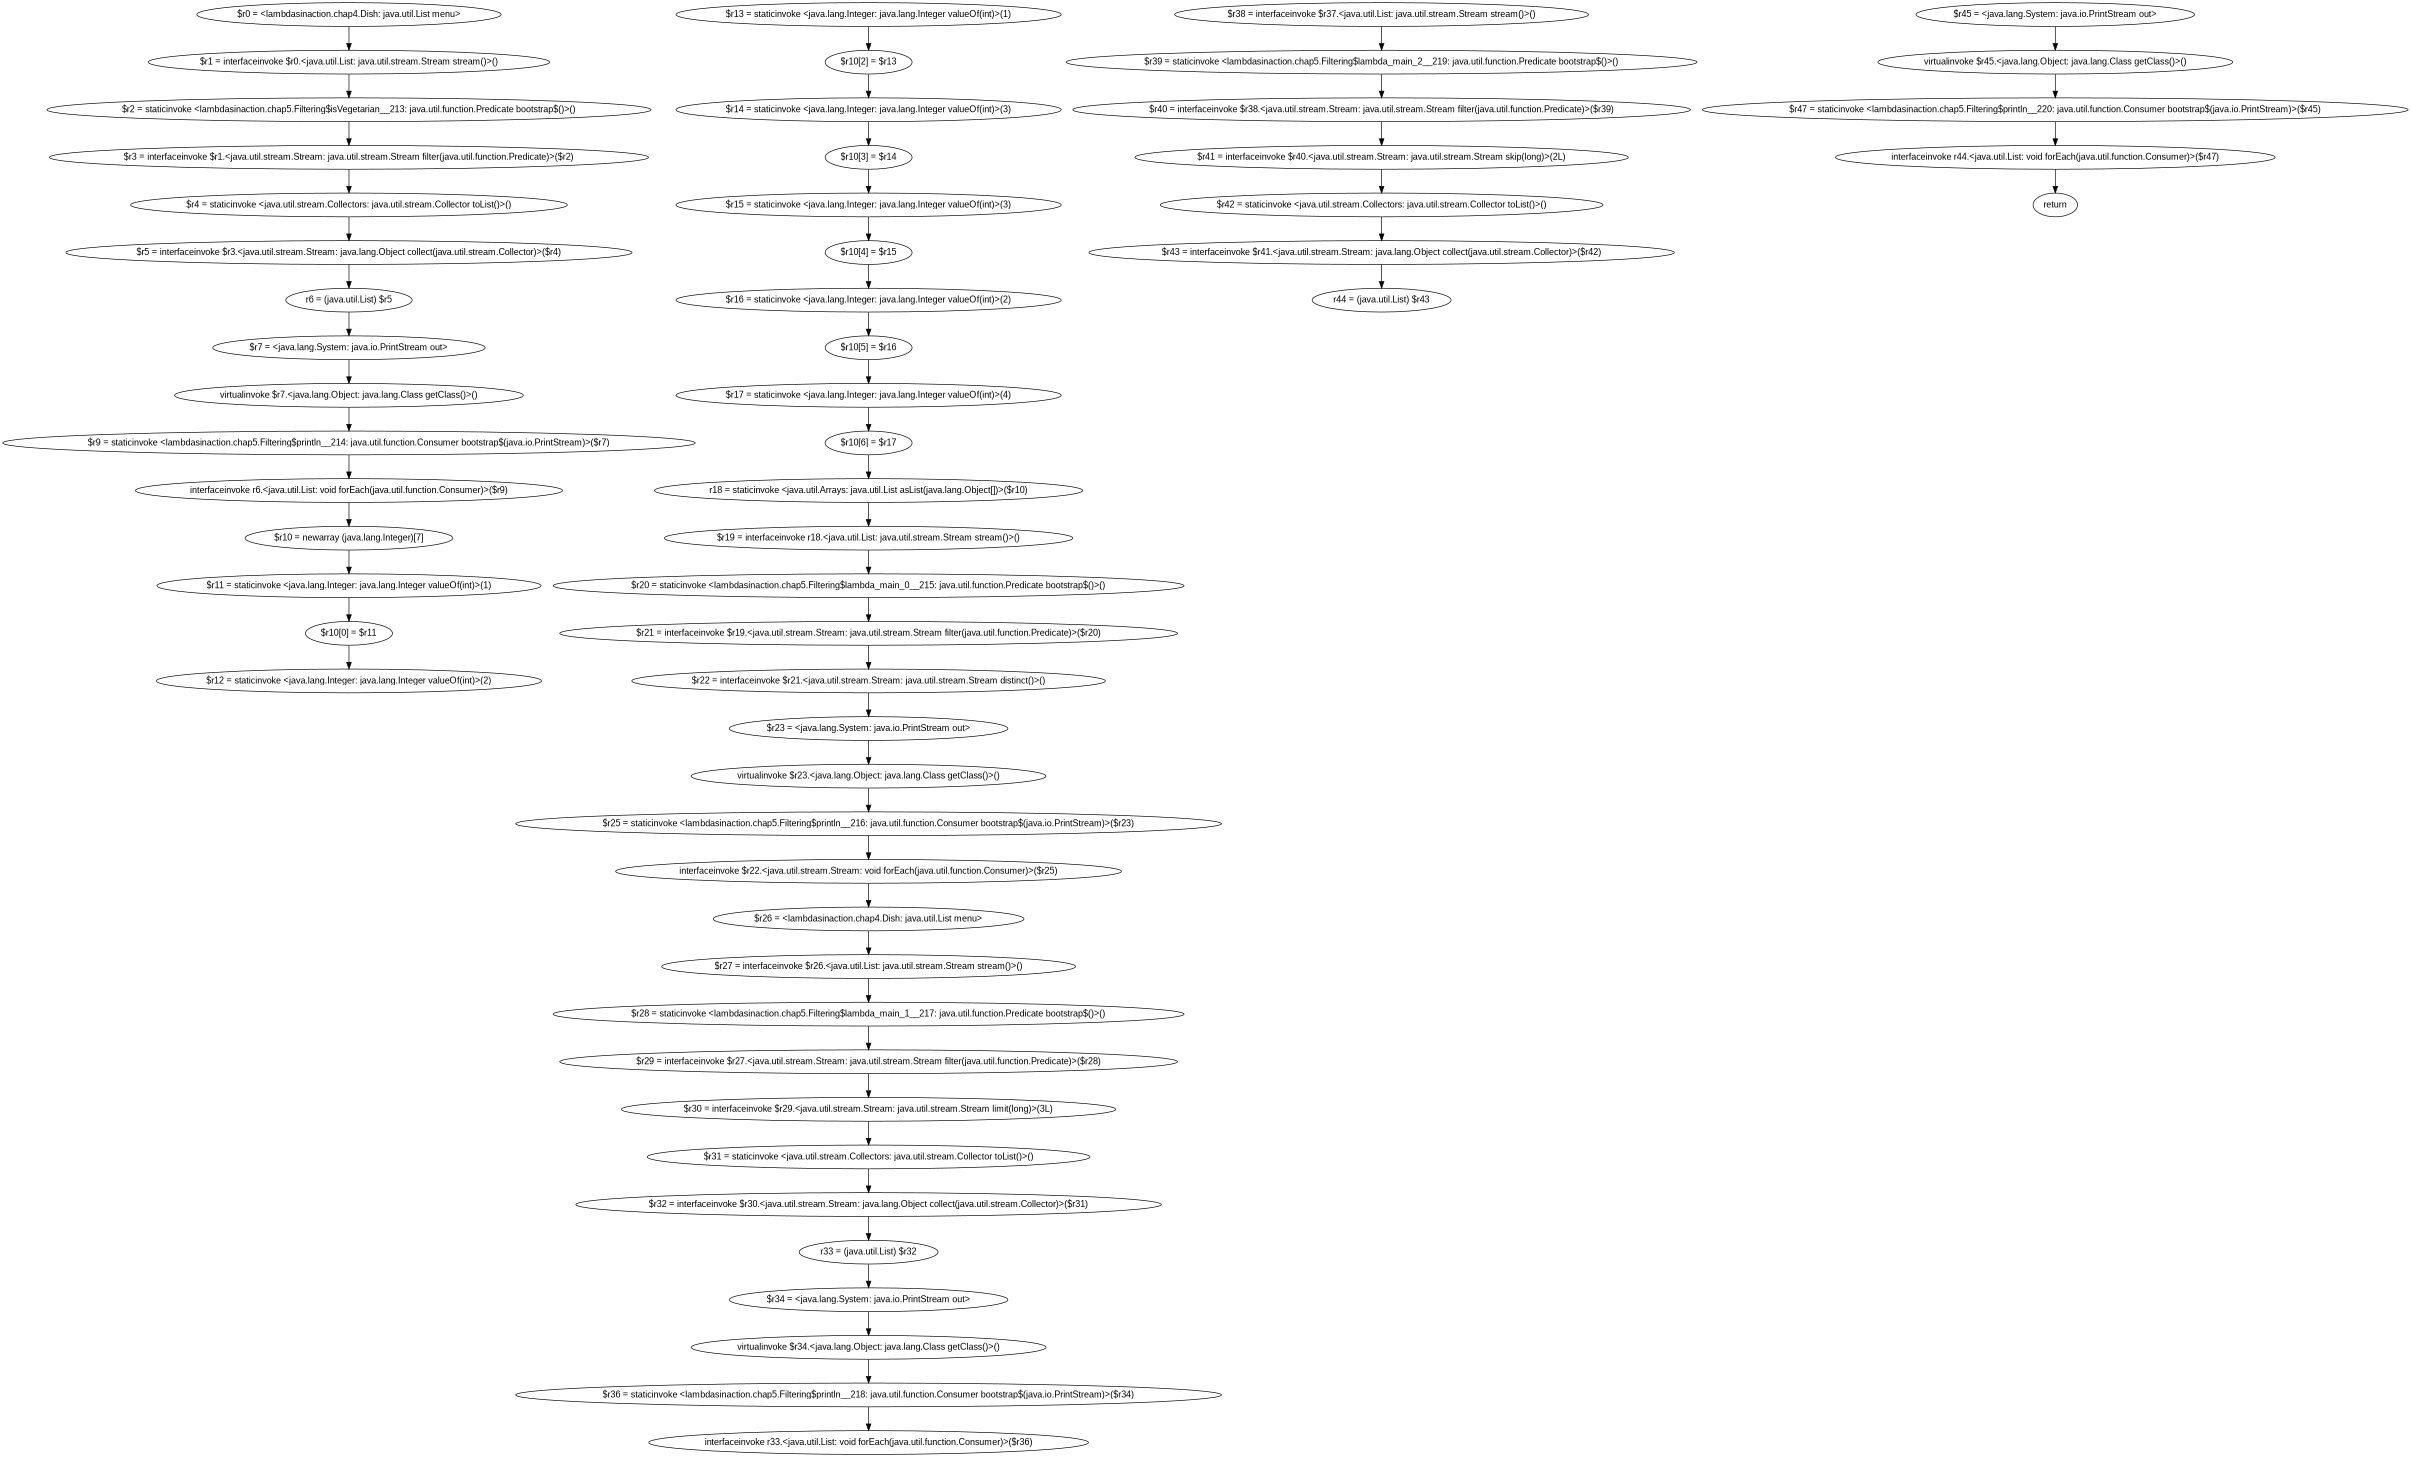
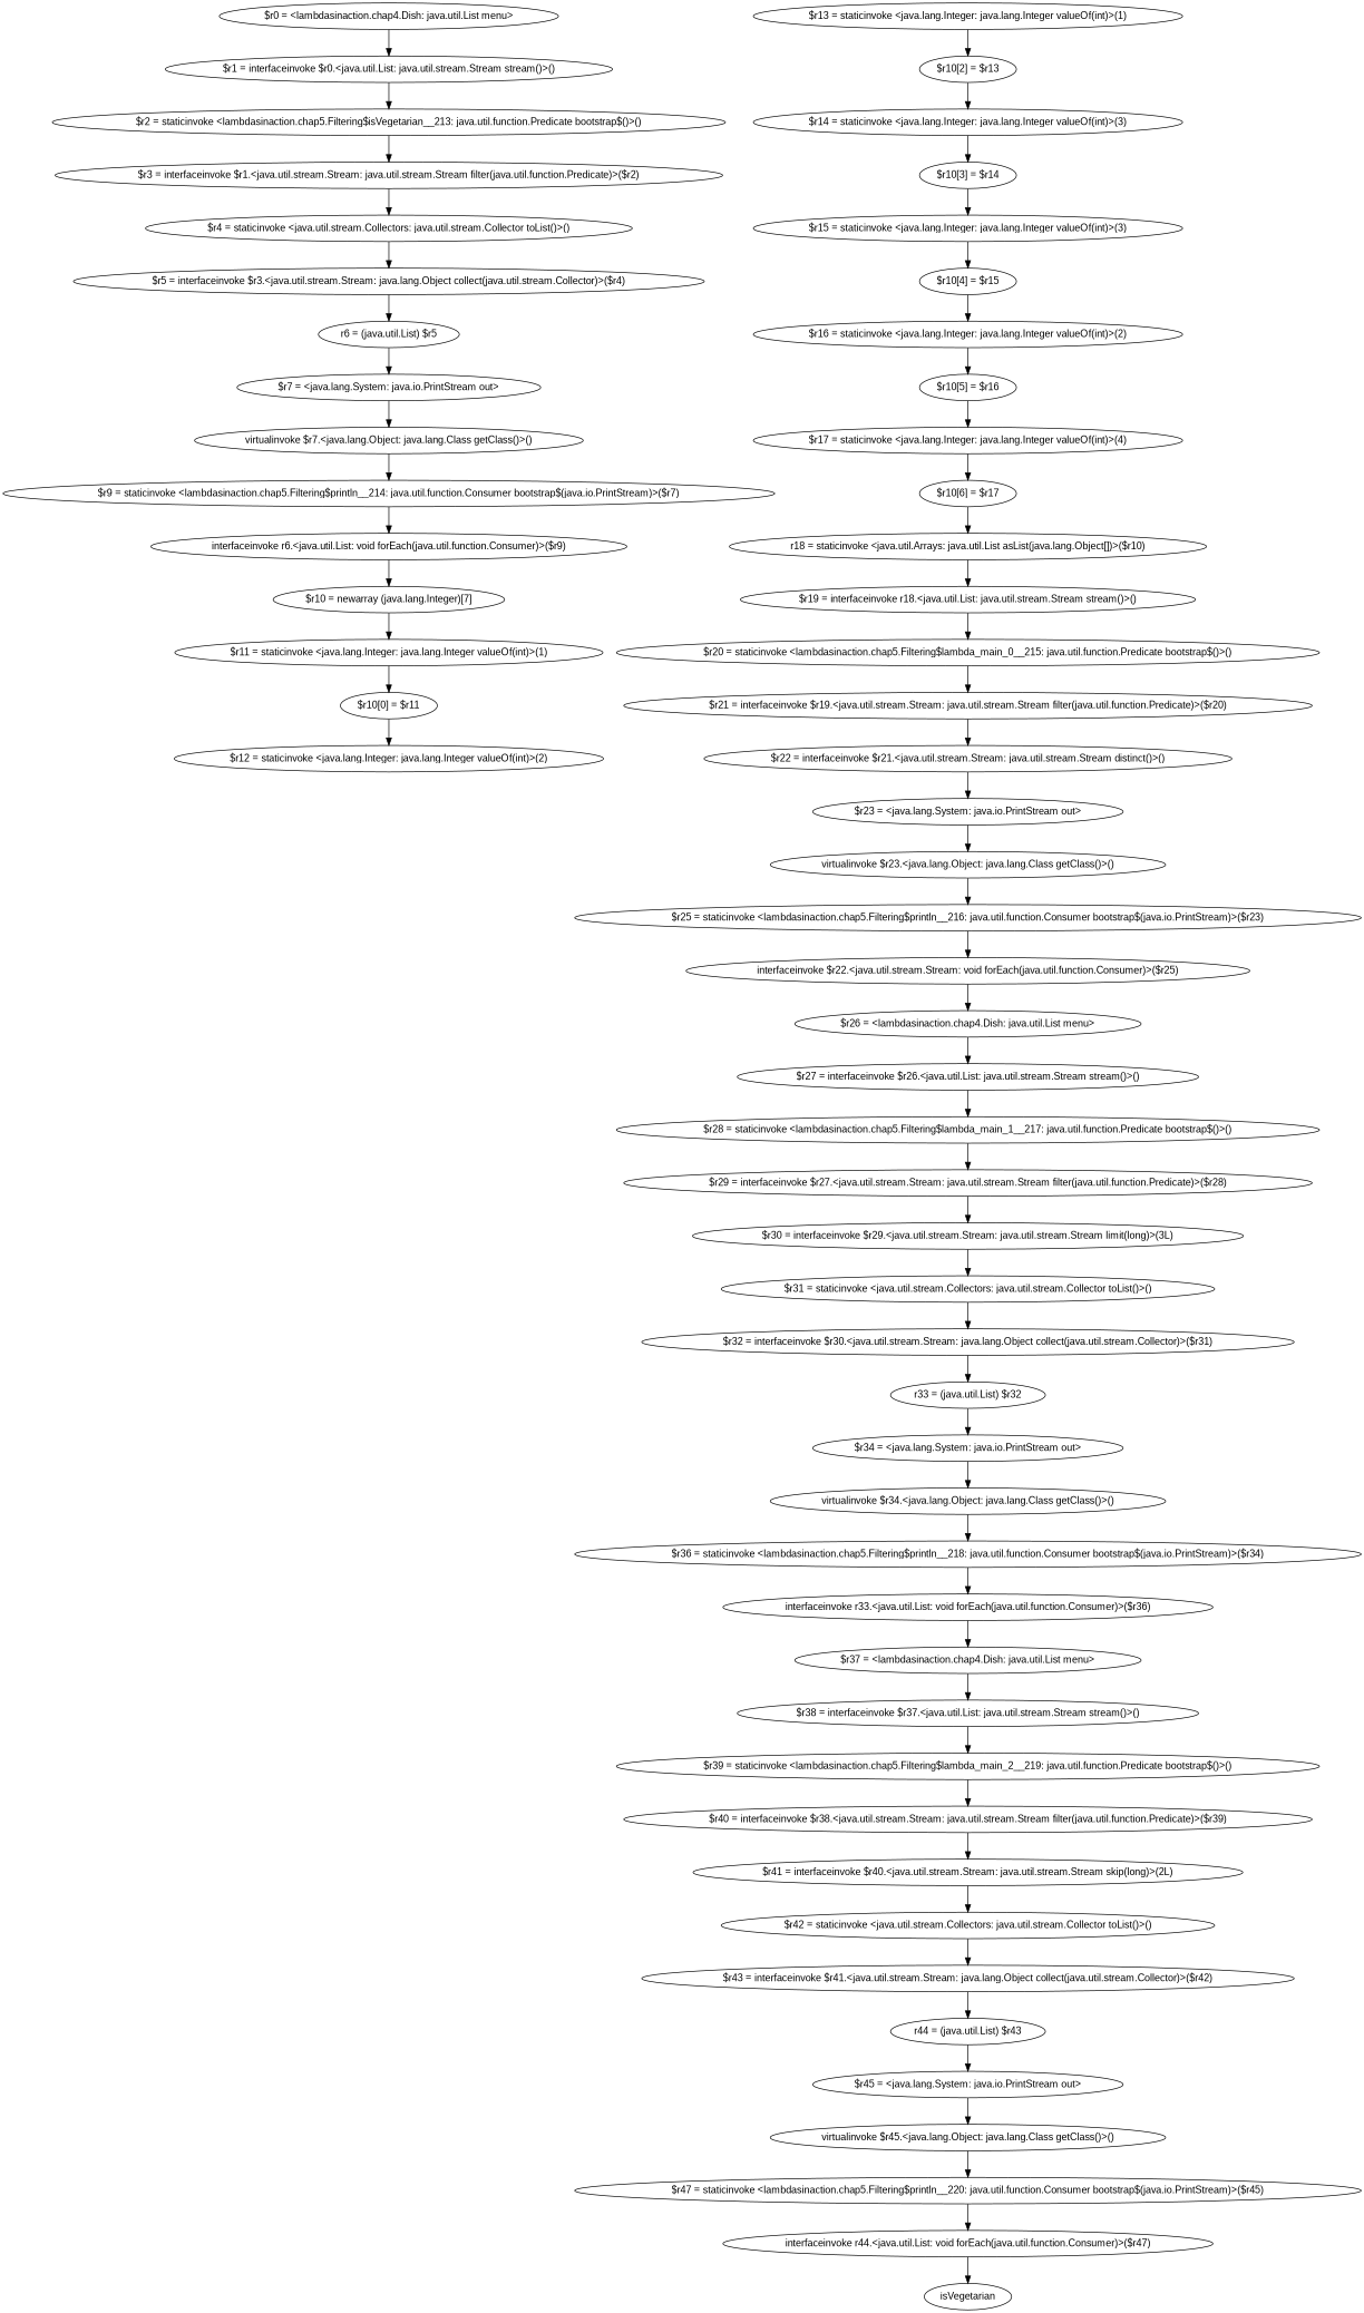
  digraph {
    fontname="Liberation Sans"
    node [fontname="Liberation Sans"]
    edge [fontname="Liberation Sans"]
    "$r0 = <lambdasinaction.chap4.Dish: java.util.List menu>"
    "$r1 = interfaceinvoke $r0.<java.util.List: java.util.stream.Stream stream()>()"
    "$r2 = staticinvoke <lambdasinaction.chap5.Filtering$isVegetarian__213: java.util.function.Predicate bootstrap$()>()"
    "$r3 = interfaceinvoke $r1.<java.util.stream.Stream: java.util.stream.Stream filter(java.util.function.Predicate)>($r2)"
    "$r4 = staticinvoke <java.util.stream.Collectors: java.util.stream.Collector toList()>()"
    "$r5 = interfaceinvoke $r3.<java.util.stream.Stream: java.lang.Object collect(java.util.stream.Collector)>($r4)"
    "r6 = (java.util.List) $r5"
    "$r7 = <java.lang.System: java.io.PrintStream out>"
    "virtualinvoke $r7.<java.lang.Object: java.lang.Class getClass()>()"
    "$r9 = staticinvoke <lambdasinaction.chap5.Filtering$println__214: java.util.function.Consumer bootstrap$(java.io.PrintStream)>($r7)"
    "interfaceinvoke r6.<java.util.List: void forEach(java.util.function.Consumer)>($r9)"
    "$r10 = newarray (java.lang.Integer)[7]"
    "$r11 = staticinvoke <java.lang.Integer: java.lang.Integer valueOf(int)>(1)"
    "$r10[0] = $r11"
    "$r12 = staticinvoke <java.lang.Integer: java.lang.Integer valueOf(int)>(2)"
    "$r13 = staticinvoke <java.lang.Integer: java.lang.Integer valueOf(int)>(1)"
    "$r10[2] = $r13"
    "$r14 = staticinvoke <java.lang.Integer: java.lang.Integer valueOf(int)>(3)"
    "$r10[3] = $r14"
    "$r15 = staticinvoke <java.lang.Integer: java.lang.Integer valueOf(int)>(3)"
    "$r10[4] = $r15"
    "$r16 = staticinvoke <java.lang.Integer: java.lang.Integer valueOf(int)>(2)"
    "$r10[5] = $r16"
    "$r17 = staticinvoke <java.lang.Integer: java.lang.Integer valueOf(int)>(4)"
    "$r10[6] = $r17"
    "r18 = staticinvoke <java.util.Arrays: java.util.List asList(java.lang.Object[])>($r10)"
    "$r19 = interfaceinvoke r18.<java.util.List: java.util.stream.Stream stream()>()"
    "$r20 = staticinvoke <lambdasinaction.chap5.Filtering$lambda_main_0__215: java.util.function.Predicate bootstrap$()>()"
    "$r21 = interfaceinvoke $r19.<java.util.stream.Stream: java.util.stream.Stream filter(java.util.function.Predicate)>($r20)"
    "$r22 = interfaceinvoke $r21.<java.util.stream.Stream: java.util.stream.Stream distinct()>()"
    "$r23 = <java.lang.System: java.io.PrintStream out>"
    "virtualinvoke $r23.<java.lang.Object: java.lang.Class getClass()>()"
    "$r25 = staticinvoke <lambdasinaction.chap5.Filtering$println__216: java.util.function.Consumer bootstrap$(java.io.PrintStream)>($r23)"
    "interfaceinvoke $r22.<java.util.stream.Stream: void forEach(java.util.function.Consumer)>($r25)"
    "$r26 = <lambdasinaction.chap4.Dish: java.util.List menu>"
    "$r27 = interfaceinvoke $r26.<java.util.List: java.util.stream.Stream stream()>()"
    "$r28 = staticinvoke <lambdasinaction.chap5.Filtering$lambda_main_1__217: java.util.function.Predicate bootstrap$()>()"
    "$r29 = interfaceinvoke $r27.<java.util.stream.Stream: java.util.stream.Stream filter(java.util.function.Predicate)>($r28)"
    "$r30 = interfaceinvoke $r29.<java.util.stream.Stream: java.util.stream.Stream limit(long)>(3L)"
    "$r31 = staticinvoke <java.util.stream.Collectors: java.util.stream.Collector toList()>()"
    "$r32 = interfaceinvoke $r30.<java.util.stream.Stream: java.lang.Object collect(java.util.stream.Collector)>($r31)"
    "r33 = (java.util.List) $r32"
    "$r34 = <java.lang.System: java.io.PrintStream out>"
    "virtualinvoke $r34.<java.lang.Object: java.lang.Class getClass()>()"
    "$r36 = staticinvoke <lambdasinaction.chap5.Filtering$println__218: java.util.function.Consumer bootstrap$(java.io.PrintStream)>($r34)"
    "interfaceinvoke r33.<java.util.List: void forEach(java.util.function.Consumer)>($r36)"
+   "$r37 = <lambdasinaction.chap4.Dish: java.util.List menu>"
    "$r38 = interfaceinvoke $r37.<java.util.List: java.util.stream.Stream stream()>()"
    "$r39 = staticinvoke <lambdasinaction.chap5.Filtering$lambda_main_2__219: java.util.function.Predicate bootstrap$()>()"
    "$r40 = interfaceinvoke $r38.<java.util.stream.Stream: java.util.stream.Stream filter(java.util.function.Predicate)>($r39)"
    "$r41 = interfaceinvoke $r40.<java.util.stream.Stream: java.util.stream.Stream skip(long)>(2L)"
    "$r42 = staticinvoke <java.util.stream.Collectors: java.util.stream.Collector toList()>()"
    "$r43 = interfaceinvoke $r41.<java.util.stream.Stream: java.lang.Object collect(java.util.stream.Collector)>($r42)"
    "r44 = (java.util.List) $r43"
    "$r45 = <java.lang.System: java.io.PrintStream out>"
    "virtualinvoke $r45.<java.lang.Object: java.lang.Class getClass()>()"
    "$r47 = staticinvoke <lambdasinaction.chap5.Filtering$println__220: java.util.function.Consumer bootstrap$(java.io.PrintStream)>($r45)"
    "interfaceinvoke r44.<java.util.List: void forEach(java.util.function.Consumer)>($r47)"
-   return
+   return [label=isVegetarian]
    "$r0 = <lambdasinaction.chap4.Dish: java.util.List menu>" -> "$r1 = interfaceinvoke $r0.<java.util.List: java.util.stream.Stream stream()>()"
    "$r1 = interfaceinvoke $r0.<java.util.List: java.util.stream.Stream stream()>()" -> "$r2 = staticinvoke <lambdasinaction.chap5.Filtering$isVegetarian__213: java.util.function.Predicate bootstrap$()>()"
    "$r2 = staticinvoke <lambdasinaction.chap5.Filtering$isVegetarian__213: java.util.function.Predicate bootstrap$()>()" -> "$r3 = interfaceinvoke $r1.<java.util.stream.Stream: java.util.stream.Stream filter(java.util.function.Predicate)>($r2)"
    "$r3 = interfaceinvoke $r1.<java.util.stream.Stream: java.util.stream.Stream filter(java.util.function.Predicate)>($r2)" -> "$r4 = staticinvoke <java.util.stream.Collectors: java.util.stream.Collector toList()>()"
    "$r4 = staticinvoke <java.util.stream.Collectors: java.util.stream.Collector toList()>()" -> "$r5 = interfaceinvoke $r3.<java.util.stream.Stream: java.lang.Object collect(java.util.stream.Collector)>($r4)"
    "$r5 = interfaceinvoke $r3.<java.util.stream.Stream: java.lang.Object collect(java.util.stream.Collector)>($r4)" -> "r6 = (java.util.List) $r5"
    "r6 = (java.util.List) $r5" -> "$r7 = <java.lang.System: java.io.PrintStream out>"
    "$r7 = <java.lang.System: java.io.PrintStream out>" -> "virtualinvoke $r7.<java.lang.Object: java.lang.Class getClass()>()"
    "virtualinvoke $r7.<java.lang.Object: java.lang.Class getClass()>()" -> "$r9 = staticinvoke <lambdasinaction.chap5.Filtering$println__214: java.util.function.Consumer bootstrap$(java.io.PrintStream)>($r7)"
    "$r9 = staticinvoke <lambdasinaction.chap5.Filtering$println__214: java.util.function.Consumer bootstrap$(java.io.PrintStream)>($r7)" -> "interfaceinvoke r6.<java.util.List: void forEach(java.util.function.Consumer)>($r9)"
    "interfaceinvoke r6.<java.util.List: void forEach(java.util.function.Consumer)>($r9)" -> "$r10 = newarray (java.lang.Integer)[7]"
    "$r10 = newarray (java.lang.Integer)[7]" -> "$r11 = staticinvoke <java.lang.Integer: java.lang.Integer valueOf(int)>(1)"
    "$r11 = staticinvoke <java.lang.Integer: java.lang.Integer valueOf(int)>(1)" -> "$r10[0] = $r11"
    "$r10[0] = $r11" -> "$r12 = staticinvoke <java.lang.Integer: java.lang.Integer valueOf(int)>(2)"
    "$r13 = staticinvoke <java.lang.Integer: java.lang.Integer valueOf(int)>(1)" -> "$r10[2] = $r13"
    "$r10[2] = $r13" -> "$r14 = staticinvoke <java.lang.Integer: java.lang.Integer valueOf(int)>(3)"
    "$r14 = staticinvoke <java.lang.Integer: java.lang.Integer valueOf(int)>(3)" -> "$r10[3] = $r14"
    "$r10[3] = $r14" -> "$r15 = staticinvoke <java.lang.Integer: java.lang.Integer valueOf(int)>(3)"
    "$r15 = staticinvoke <java.lang.Integer: java.lang.Integer valueOf(int)>(3)" -> "$r10[4] = $r15"
    "$r10[4] = $r15" -> "$r16 = staticinvoke <java.lang.Integer: java.lang.Integer valueOf(int)>(2)"
    "$r16 = staticinvoke <java.lang.Integer: java.lang.Integer valueOf(int)>(2)" -> "$r10[5] = $r16"
    "$r10[5] = $r16" -> "$r17 = staticinvoke <java.lang.Integer: java.lang.Integer valueOf(int)>(4)"
    "$r17 = staticinvoke <java.lang.Integer: java.lang.Integer valueOf(int)>(4)" -> "$r10[6] = $r17"
    "$r10[6] = $r17" -> "r18 = staticinvoke <java.util.Arrays: java.util.List asList(java.lang.Object[])>($r10)"
    "r18 = staticinvoke <java.util.Arrays: java.util.List asList(java.lang.Object[])>($r10)" -> "$r19 = interfaceinvoke r18.<java.util.List: java.util.stream.Stream stream()>()"
    "$r19 = interfaceinvoke r18.<java.util.List: java.util.stream.Stream stream()>()" -> "$r20 = staticinvoke <lambdasinaction.chap5.Filtering$lambda_main_0__215: java.util.function.Predicate bootstrap$()>()"
    "$r20 = staticinvoke <lambdasinaction.chap5.Filtering$lambda_main_0__215: java.util.function.Predicate bootstrap$()>()" -> "$r21 = interfaceinvoke $r19.<java.util.stream.Stream: java.util.stream.Stream filter(java.util.function.Predicate)>($r20)"
    "$r21 = interfaceinvoke $r19.<java.util.stream.Stream: java.util.stream.Stream filter(java.util.function.Predicate)>($r20)" -> "$r22 = interfaceinvoke $r21.<java.util.stream.Stream: java.util.stream.Stream distinct()>()"
    "$r22 = interfaceinvoke $r21.<java.util.stream.Stream: java.util.stream.Stream distinct()>()" -> "$r23 = <java.lang.System: java.io.PrintStream out>"
    "$r23 = <java.lang.System: java.io.PrintStream out>" -> "virtualinvoke $r23.<java.lang.Object: java.lang.Class getClass()>()"
    "virtualinvoke $r23.<java.lang.Object: java.lang.Class getClass()>()" -> "$r25 = staticinvoke <lambdasinaction.chap5.Filtering$println__216: java.util.function.Consumer bootstrap$(java.io.PrintStream)>($r23)"
    "$r25 = staticinvoke <lambdasinaction.chap5.Filtering$println__216: java.util.function.Consumer bootstrap$(java.io.PrintStream)>($r23)" -> "interfaceinvoke $r22.<java.util.stream.Stream: void forEach(java.util.function.Consumer)>($r25)"
    "interfaceinvoke $r22.<java.util.stream.Stream: void forEach(java.util.function.Consumer)>($r25)" -> "$r26 = <lambdasinaction.chap4.Dish: java.util.List menu>"
    "$r26 = <lambdasinaction.chap4.Dish: java.util.List menu>" -> "$r27 = interfaceinvoke $r26.<java.util.List: java.util.stream.Stream stream()>()"
    "$r27 = interfaceinvoke $r26.<java.util.List: java.util.stream.Stream stream()>()" -> "$r28 = staticinvoke <lambdasinaction.chap5.Filtering$lambda_main_1__217: java.util.function.Predicate bootstrap$()>()"
    "$r28 = staticinvoke <lambdasinaction.chap5.Filtering$lambda_main_1__217: java.util.function.Predicate bootstrap$()>()" -> "$r29 = interfaceinvoke $r27.<java.util.stream.Stream: java.util.stream.Stream filter(java.util.function.Predicate)>($r28)"
    "$r29 = interfaceinvoke $r27.<java.util.stream.Stream: java.util.stream.Stream filter(java.util.function.Predicate)>($r28)" -> "$r30 = interfaceinvoke $r29.<java.util.stream.Stream: java.util.stream.Stream limit(long)>(3L)"
    "$r30 = interfaceinvoke $r29.<java.util.stream.Stream: java.util.stream.Stream limit(long)>(3L)" -> "$r31 = staticinvoke <java.util.stream.Collectors: java.util.stream.Collector toList()>()"
    "$r31 = staticinvoke <java.util.stream.Collectors: java.util.stream.Collector toList()>()" -> "$r32 = interfaceinvoke $r30.<java.util.stream.Stream: java.lang.Object collect(java.util.stream.Collector)>($r31)"
    "$r32 = interfaceinvoke $r30.<java.util.stream.Stream: java.lang.Object collect(java.util.stream.Collector)>($r31)" -> "r33 = (java.util.List) $r32"
    "r33 = (java.util.List) $r32" -> "$r34 = <java.lang.System: java.io.PrintStream out>"
    "$r34 = <java.lang.System: java.io.PrintStream out>" -> "virtualinvoke $r34.<java.lang.Object: java.lang.Class getClass()>()"
    "virtualinvoke $r34.<java.lang.Object: java.lang.Class getClass()>()" -> "$r36 = staticinvoke <lambdasinaction.chap5.Filtering$println__218: java.util.function.Consumer bootstrap$(java.io.PrintStream)>($r34)"
    "$r36 = staticinvoke <lambdasinaction.chap5.Filtering$println__218: java.util.function.Consumer bootstrap$(java.io.PrintStream)>($r34)" -> "interfaceinvoke r33.<java.util.List: void forEach(java.util.function.Consumer)>($r36)"
+   "interfaceinvoke r33.<java.util.List: void forEach(java.util.function.Consumer)>($r36)" -> "$r37 = <lambdasinaction.chap4.Dish: java.util.List menu>"
+   "$r37 = <lambdasinaction.chap4.Dish: java.util.List menu>" -> "$r38 = interfaceinvoke $r37.<java.util.List: java.util.stream.Stream stream()>()"
    "$r38 = interfaceinvoke $r37.<java.util.List: java.util.stream.Stream stream()>()" -> "$r39 = staticinvoke <lambdasinaction.chap5.Filtering$lambda_main_2__219: java.util.function.Predicate bootstrap$()>()"
    "$r39 = staticinvoke <lambdasinaction.chap5.Filtering$lambda_main_2__219: java.util.function.Predicate bootstrap$()>()" -> "$r40 = interfaceinvoke $r38.<java.util.stream.Stream: java.util.stream.Stream filter(java.util.function.Predicate)>($r39)"
    "$r40 = interfaceinvoke $r38.<java.util.stream.Stream: java.util.stream.Stream filter(java.util.function.Predicate)>($r39)" -> "$r41 = interfaceinvoke $r40.<java.util.stream.Stream: java.util.stream.Stream skip(long)>(2L)"
    "$r41 = interfaceinvoke $r40.<java.util.stream.Stream: java.util.stream.Stream skip(long)>(2L)" -> "$r42 = staticinvoke <java.util.stream.Collectors: java.util.stream.Collector toList()>()"
    "$r42 = staticinvoke <java.util.stream.Collectors: java.util.stream.Collector toList()>()" -> "$r43 = interfaceinvoke $r41.<java.util.stream.Stream: java.lang.Object collect(java.util.stream.Collector)>($r42)"
    "$r43 = interfaceinvoke $r41.<java.util.stream.Stream: java.lang.Object collect(java.util.stream.Collector)>($r42)" -> "r44 = (java.util.List) $r43"
+   "r44 = (java.util.List) $r43" -> "$r45 = <java.lang.System: java.io.PrintStream out>"
    "$r45 = <java.lang.System: java.io.PrintStream out>" -> "virtualinvoke $r45.<java.lang.Object: java.lang.Class getClass()>()"
    "virtualinvoke $r45.<java.lang.Object: java.lang.Class getClass()>()" -> "$r47 = staticinvoke <lambdasinaction.chap5.Filtering$println__220: java.util.function.Consumer bootstrap$(java.io.PrintStream)>($r45)"
    "$r47 = staticinvoke <lambdasinaction.chap5.Filtering$println__220: java.util.function.Consumer bootstrap$(java.io.PrintStream)>($r45)" -> "interfaceinvoke r44.<java.util.List: void forEach(java.util.function.Consumer)>($r47)"
    "interfaceinvoke r44.<java.util.List: void forEach(java.util.function.Consumer)>($r47)" -> return
  }
